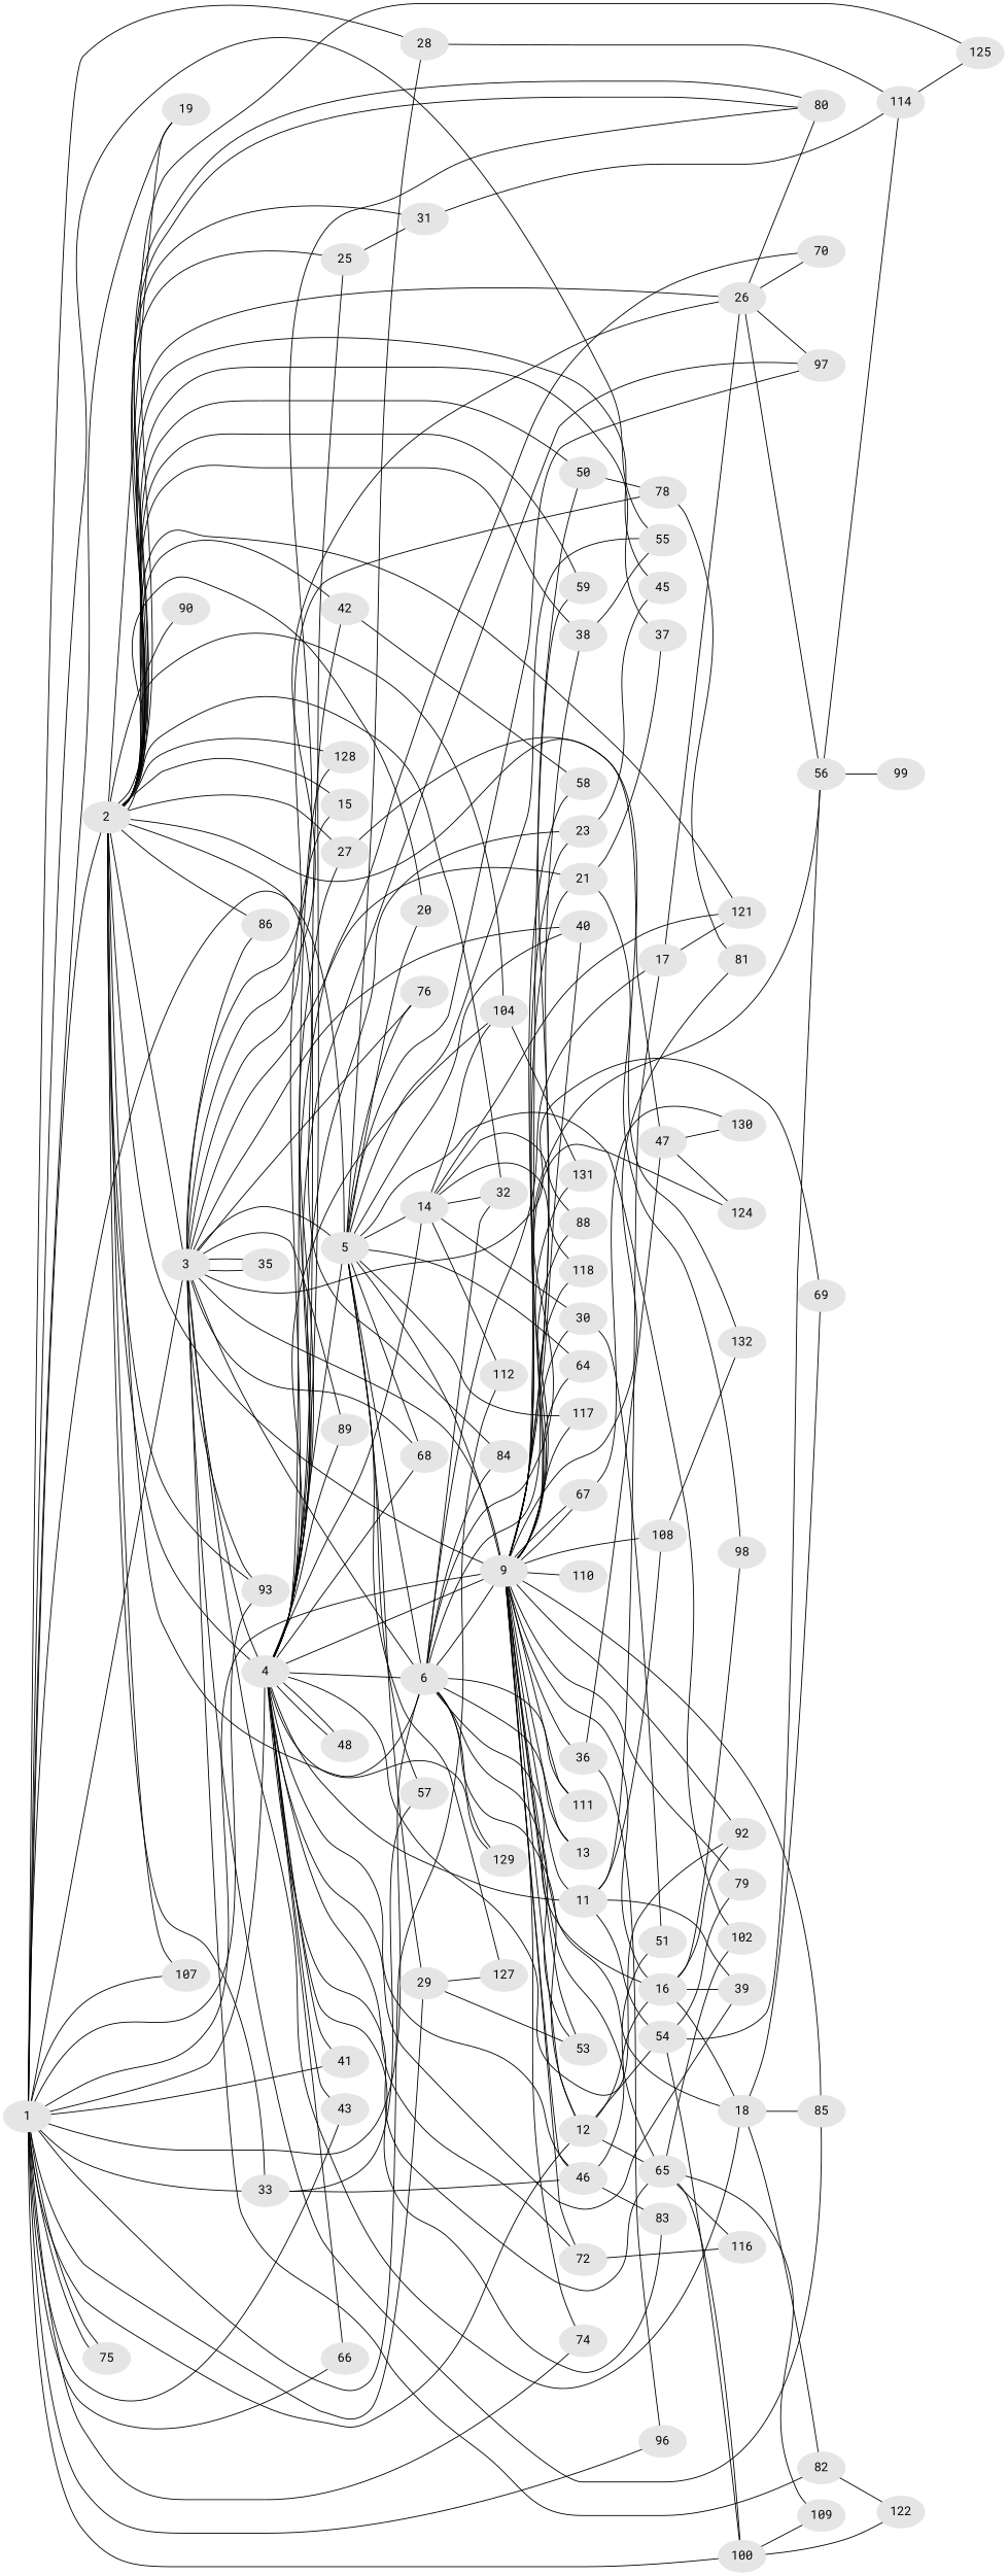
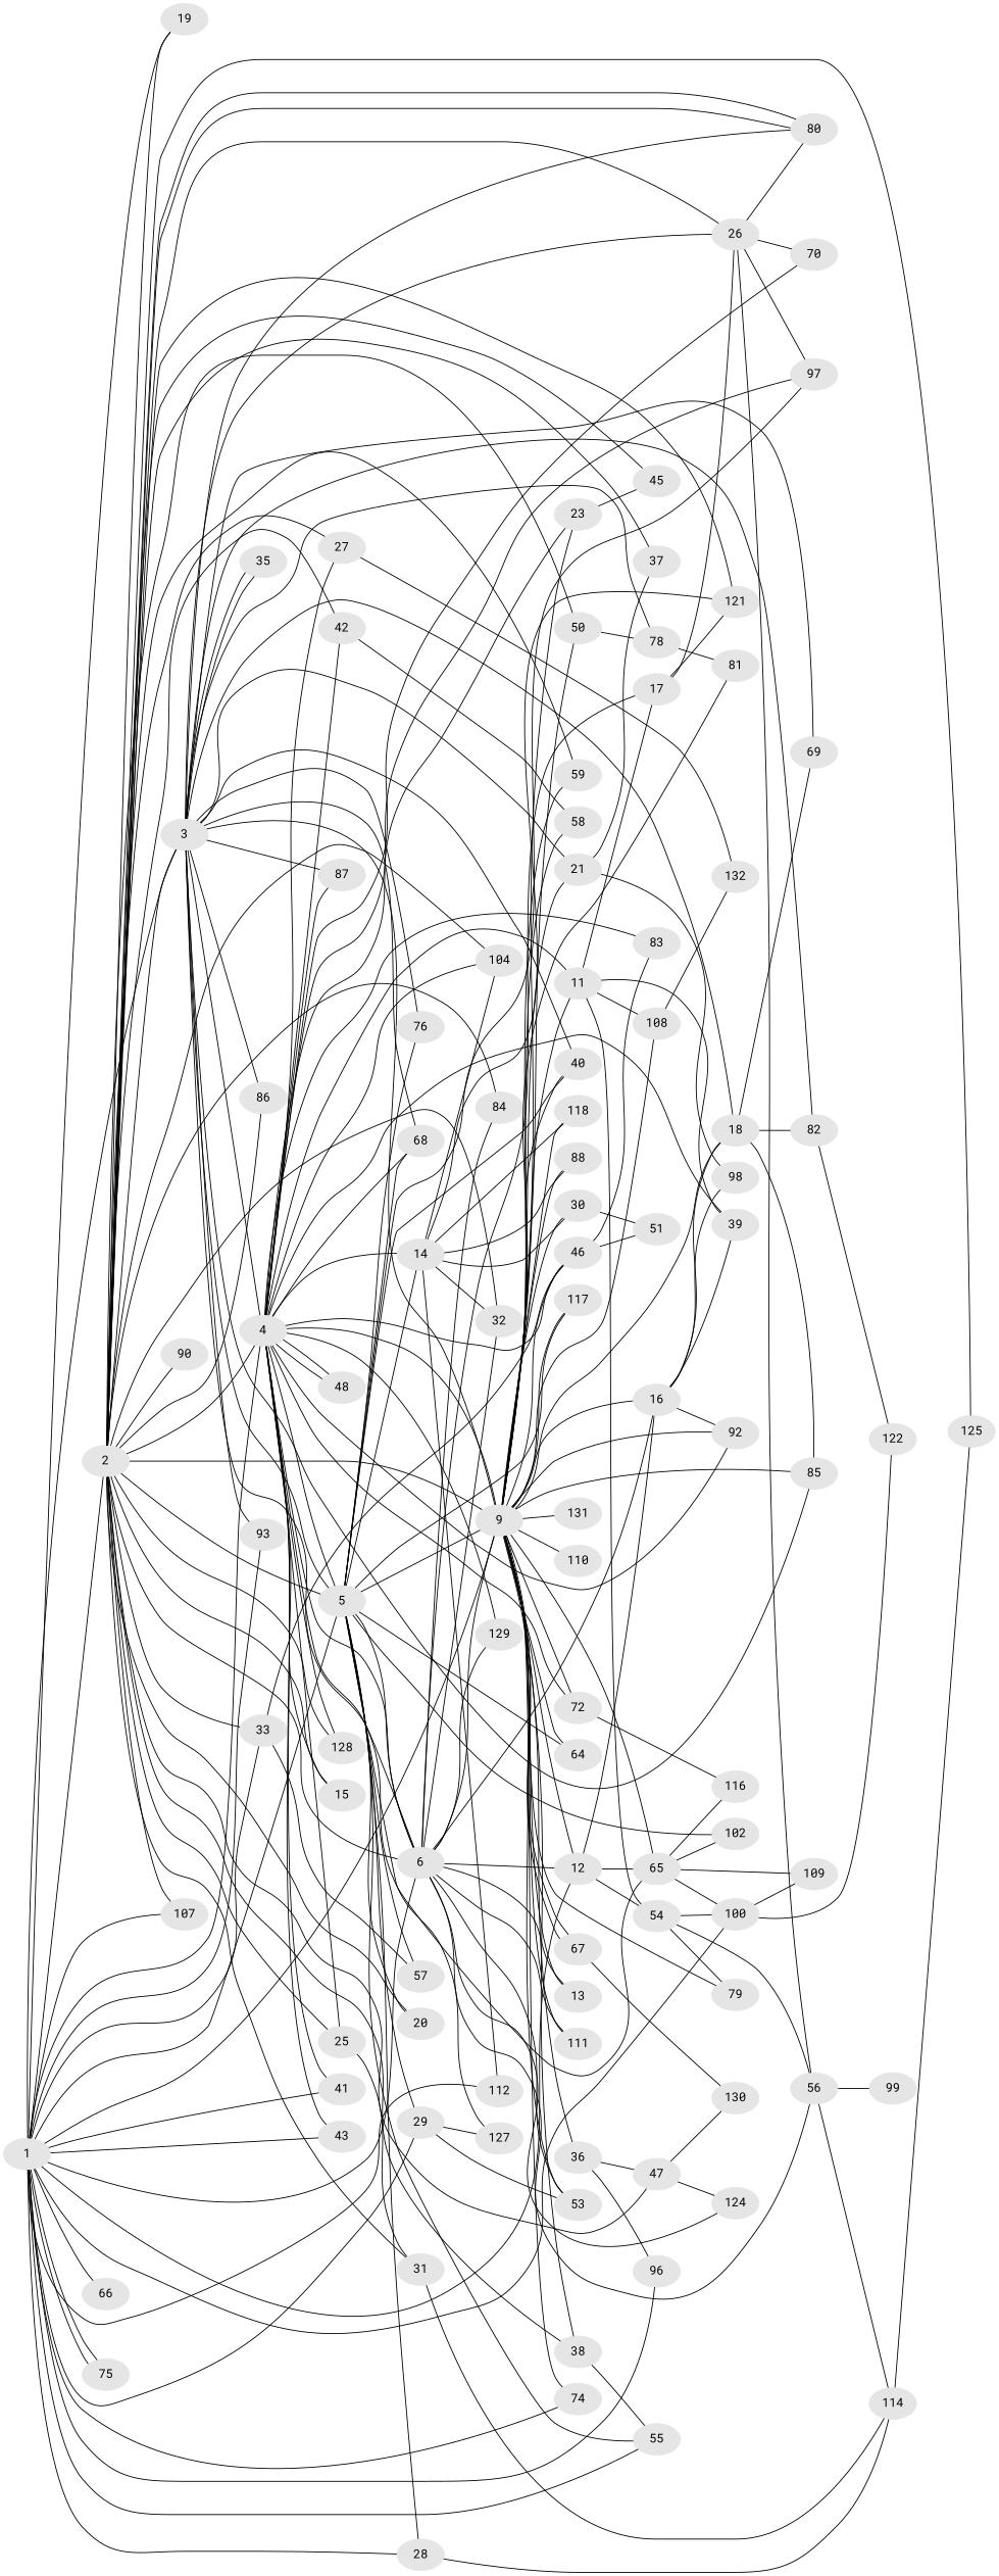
  graph {
    fontname="Roboto Mono"
    rankdir=LR
    node [color=gray90 fontname="Roboto Mono" style=filled]
    edge [fontname="Roboto Mono"]
    1 [super="+22"]
    2 [super="+7"]
    3 [super="+34"]
    4 [super="+77"]
    5 [super="+73"]
    6 [super="+8"]
    9 [super="+10"]
    12 [super="+44"]
    19
    28
    29 [super="+120"]
    33
    41
    43
    55 [super="+91"]
    66
    74
    75
    93
    96
    100 [super="+105"]
    107
    112
    15
    20
    25
    26 [super="+133"]
    27
    31 [super="+126"]
    32
    37
    38 [super="+52"]
    42
    45
    47
    50
    59
    80 [super="+87"]
    84
    86
    90
    104 [super="+115"]
    121 [super="+123"]
    125
    128
    18 [super="+61"]
    21
    35
    40 [super="+94"]
    68
    69
    76
    78
    82
    85 [super="+103"]
-   89
+   89 [label=87]
    11 [super="+24"]
    14 [super="+113"]
    23 [super="+95"]
    39 [super="+63"]
    46 [super="+49"]
    48
    n63 [label=92 super="+101"]
    65 [super="+92"]
    70
    72
    83
    97 [super="+119"]
    129
    57
    64
    102
    117
    127
    13
    16 [super="+106"]
    17
    53
    56
    111
    124
    30
    36
    58
    67
    79
    81
    88
    108
    110
    118
    131
    54 [super="+60"]
    114
    109
    122
    132
    130
    98
    51
    116
    99
    1 -- 2 [weight=3]
    1 -- 3
    1 -- 4
    1 -- 5
    1 -- 6 [weight=2]
    1 -- 9 [weight=2]
    1 -- 12
    1 -- 19
    1 -- 28
    1 -- 29
    1 -- 33
    1 -- 41
    1 -- 43
    1 -- 55
    1 -- 66
    1 -- 74
    1 -- 75
    1 -- 75
    1 -- 93
    1 -- 96
    1 -- 100
    1 -- 107
    1 -- 112
    2 -- 3 [weight=2]
    2 -- 4 [weight=2]
-   2 -- 93 [weight=2]
+   2 -- 5 [weight=2]
    2 -- 6 [weight=4]
    2 -- 9 [weight=4]
    2 -- 19
    2 -- 33
    2 -- 107
    2 -- 15
    2 -- 20
    2 -- 25
    2 -- 26
    2 -- 27
    2 -- 31
    2 -- 32
    2 -- 37
    2 -- 38
    2 -- 42
    2 -- 45
    2 -- 47
    2 -- 50
    2 -- 59
    2 -- 80
    2 -- 80
    2 -- 84
    2 -- 86
    2 -- 90
    2 -- 104
    2 -- 121
    2 -- 125
    2 -- 128
    3 -- 4
    3 -- 5
    3 -- 6 [weight=2]
    3 -- 9 [weight=2]
    3 -- 93
    3 -- 26
    3 -- 80
    3 -- 86
    3 -- 18
    3 -- 21
    3 -- 35
    3 -- 35
    3 -- 40
    3 -- 68
    3 -- 69
    3 -- 76
    3 -- 78
    3 -- 82
    3 -- 85
    3 -- 89
    4 -- 5 [weight=2]
    4 -- 6 [weight=2]
    4 -- 9 [weight=2]
    4 -- 41
    4 -- 43
-   4 -- 66
    4 -- 15
    4 -- 25
    4 -- 27
    4 -- 42
    4 -- 104
    4 -- 128
    4 -- 68
    4 -- 89
    4 -- 11 [weight=2]
    4 -- 14
    4 -- 23 [weight=2]
    4 -- 39
    4 -- 46
    4 -- 48
    4 -- 48
    4 -- n63
    4 -- 65
    4 -- 70
    4 -- 72
    4 -- 83
    4 -- 97
    4 -- 129
    5 -- 6 [weight=2]
    5 -- 9 [weight=2]
    5 -- 28
    5 -- 29
    5 -- 55
    5 -- 20
    5 -- 40
    5 -- 68
    5 -- 76
    5 -- 14
    5 -- 97
    5 -- 57
    5 -- 64
    5 -- 102
    5 -- 117
    5 -- 127
    6 -- 9 [weight=4]
    6 -- 12
    6 -- 32
    6 -- 84
    6 -- 129
    6 -- 13
    6 -- 16
    6 -- 17
    6 -- 53
    6 -- 56
    6 -- 111
    6 -- 124
    9 -- 12
    9 -- 74
    9 -- 38
    9 -- 50
    9 -- 59
    9 -- 18
    9 -- 21
    9 -- 40
    9 -- 85
    9 -- 11
    9 -- 23
    9 -- 46
    9 -- n63
    9 -- 65
    9 -- 72
    9 -- 64
    9 -- 117
    9 -- 13
    9 -- 16
    9 -- 53
    9 -- 111
    9 -- 30
    9 -- 36
    9 -- 58
    9 -- 67
    9 -- 67
    9 -- 79
    9 -- 81
    9 -- 88
    9 -- 108
    9 -- 110 [weight=2]
    9 -- 118
    9 -- 131
    12 -- 65
    12 -- 16
    12 -- 54
    28 -- 114
    29 -- 127
    29 -- 53
    33 -- 46
    33 -- 57
    100 -- 109
    100 -- 122
    25 -- 31
    26 -- 80
    26 -- 70
    26 -- 97
    26 -- 56
    27 -- 132
    31 -- 114
    38 -- 55
    42 -- 58
    47 -- 124
    47 -- 130
    50 -- 78
-   104 -- 131
    18 -- 69
    18 -- 82
    18 -- 85
    21 -- 37
    21 -- 98
    78 -- 81
    82 -- 122
    11 -- 39
    11 -- 17
    11 -- 108
    11 -- 54
    14 -- 112
    14 -- 32
    14 -- 104
    14 -- 121
    14 -- 30
    14 -- 88
    14 -- 118
    23 -- 45
    46 -- 83
    46 -- 51
    65 -- 100
    65 -- 102
    65 -- 109
    65 -- 116
    72 -- 116
    16 -- 18
    16 -- 39
    16 -- n63
    16 -- 98
    17 -- 26
    17 -- 121
    56 -- 114
    56 -- 99
    30 -- 51
    36 -- 96
    36 -- 47
    67 -- 130
    108 -- 132
    54 -- 100
    54 -- 56
    54 -- 79
    114 -- 125
  }
